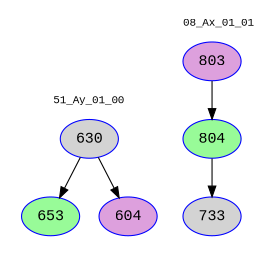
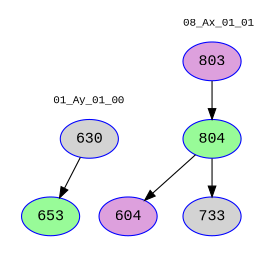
  digraph {
    fontname="Liberation Mono"
    node [color=blue fillcolor=lightgrey fontname="Liberation Mono" style=filled]
    edge [color=black fontname="Liberation Mono"]
    n1 [label=630]
    n2 [fillcolor=plum label=604]
    n3 [fillcolor=palegreen label=653]
    n4 [fillcolor=plum label=803]
    n5 [fillcolor=palegreen label=804]
    n6 [label=733]
    subgraph cluster_1 {
      color=white
      fontsize=10
-     label="51_Ay_01_00"
+     label="01_Ay_01_00"
      n1
      n2
      n3
    }
    subgraph cluster_2 {
      color=white
      fontsize=10
      label="08_Ax_01_01"
      n4
      n5
      n6
    }
-   n1 -> n2
+   n5 -> n2
    n1 -> n3
    n4 -> n5
    n5 -> n6
  }
